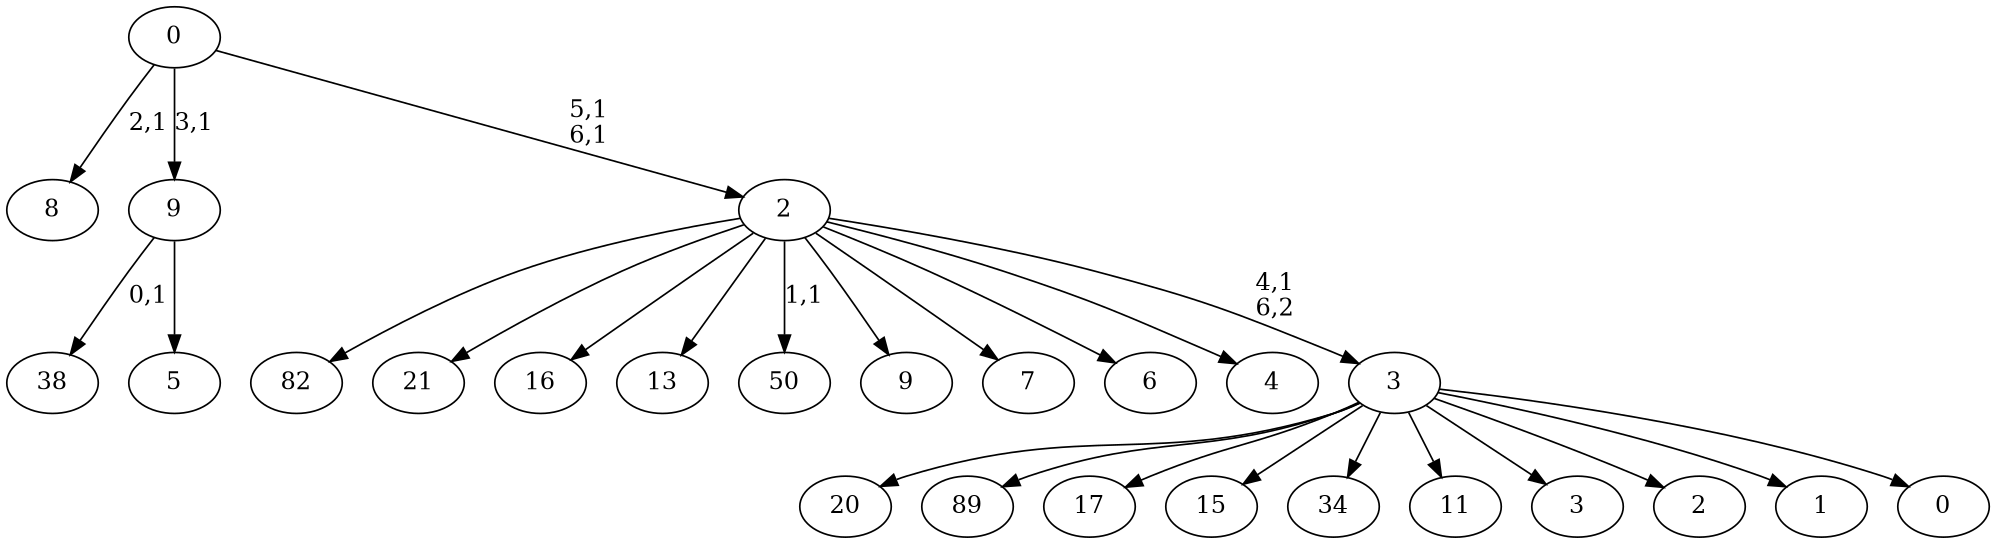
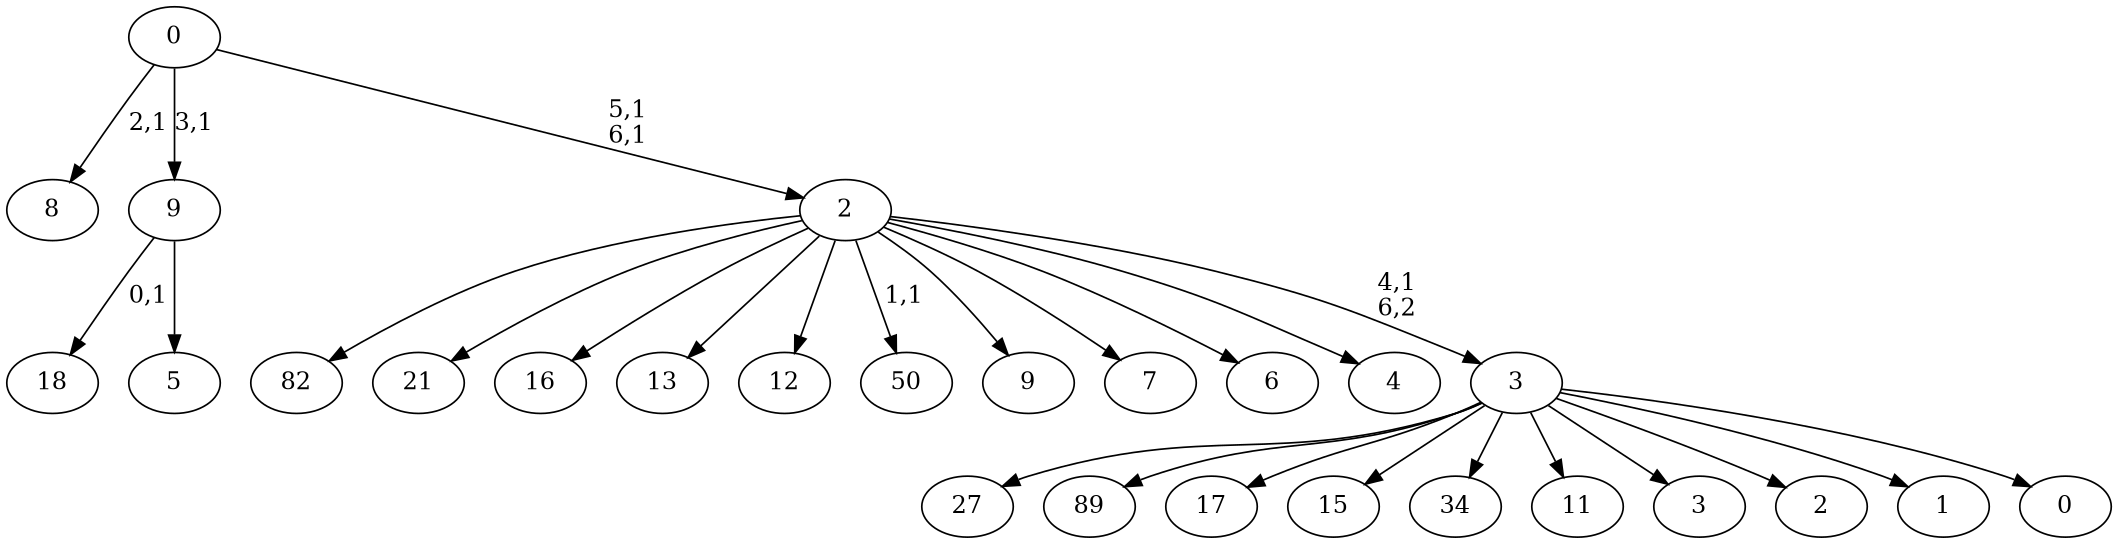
  digraph {
    n1 [label=82]
    n2 [label=21]
-   n3 [label=20]
+   n3 [label=27]
    n4 [label=89]
-   n5 [label=38]
+   n5 [label=18]
    n6 [label=17]
    n7 [label=16]
    n8 [label=15]
    n9 [label=34]
    n10 [label=13]
+   n11 [label=12]
    n12 [label=11]
    n13 [label=50]
    n14 [label=9]
    n15 [label=8]
    n16 [label=7]
    n17 [label=6]
    n18 [label=5]
    9
    n20 [label=4]
    n21 [label=3]
    n22 [label=2]
    n23 [label=1]
    n24 [label=0]
    3
    2
    0
    9 -> n5 [label="0,1"]
    9 -> n18
    3 -> n3
    3 -> n4
    3 -> n6
    3 -> n8
    3 -> n9
    3 -> n12
    3 -> n21
    3 -> n22
    3 -> n23
    3 -> n24
    2 -> n1
    2 -> n2
    2 -> n7
    2 -> n10
+   2 -> n11
    2 -> n13 [label="1,1"]
    2 -> n14
    2 -> n16
    2 -> n17
    2 -> n20
    2 -> 3 [label="4,1\n6,2"]
    0 -> n15 [label="2,1"]
    0 -> 9 [label="3,1"]
    0 -> 2 [label="5,1\n6,1"]
  }
